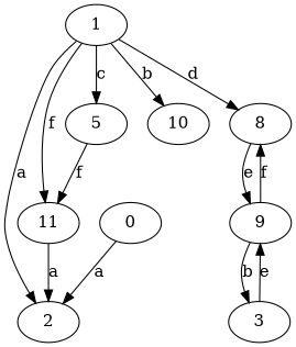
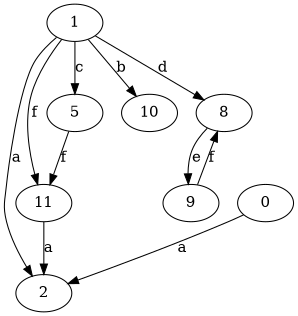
  strict digraph {
    1
    2
    5
    8
    10
    11
    9
-   3
    0
    1 -> 2 [label=a]
    1 -> 5 [label=c]
    1 -> 8 [label=d]
    1 -> 10 [label=b]
    1 -> 11 [label=f]
    5 -> 11 [label=f]
    8 -> 9 [label=e]
    11 -> 2 [label=a]
    9 -> 8 [label=f]
-   9 -> 3 [label=b]
-   3 -> 9 [label=e]
    0 -> 2 [label=a]
  }
